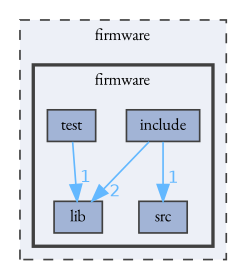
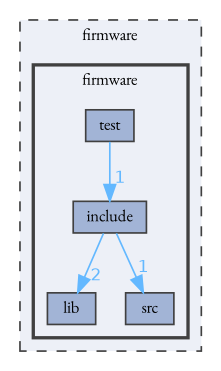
  digraph {
    compound=true
    fontname="EB Garamond"
    node [color=grey25 fillcolor="#a2b4d6" fontname="EB Garamond" fontsize=10 shape=box style=filled]
    edge [color=steelblue1 fontcolor=steelblue1 fontname="EB Garamond" fontsize=10 headlabel=1 labeldistance=1.5 labelfontname=Helvetica labelfontsize=10]
    n1 [height=0.2 label=include width=0.4]
    n2 [height=0.2 label=lib width=0.4]
    n3 [height=0.2 label=src width=0.4]
    n4 [height=0.2 label=test width=0.4]
    subgraph cluster_1 {
      bgcolor="#edf0f7"
      fontsize=10
      label=firmware
      pencolor=grey25
      style="filled,dashed"
      subgraph cluster_2 {
        bgcolor="#edf0f7"
        fontsize=10
        label=firmware
        pencolor=grey25
        style="filled,bold"
        n1
        n2
        n3
        n4
      }
    }
    n1 -> n2 [headlabel=2]
    n1 -> n3
-   n4 -> n2
+   n4 -> n1
  }
